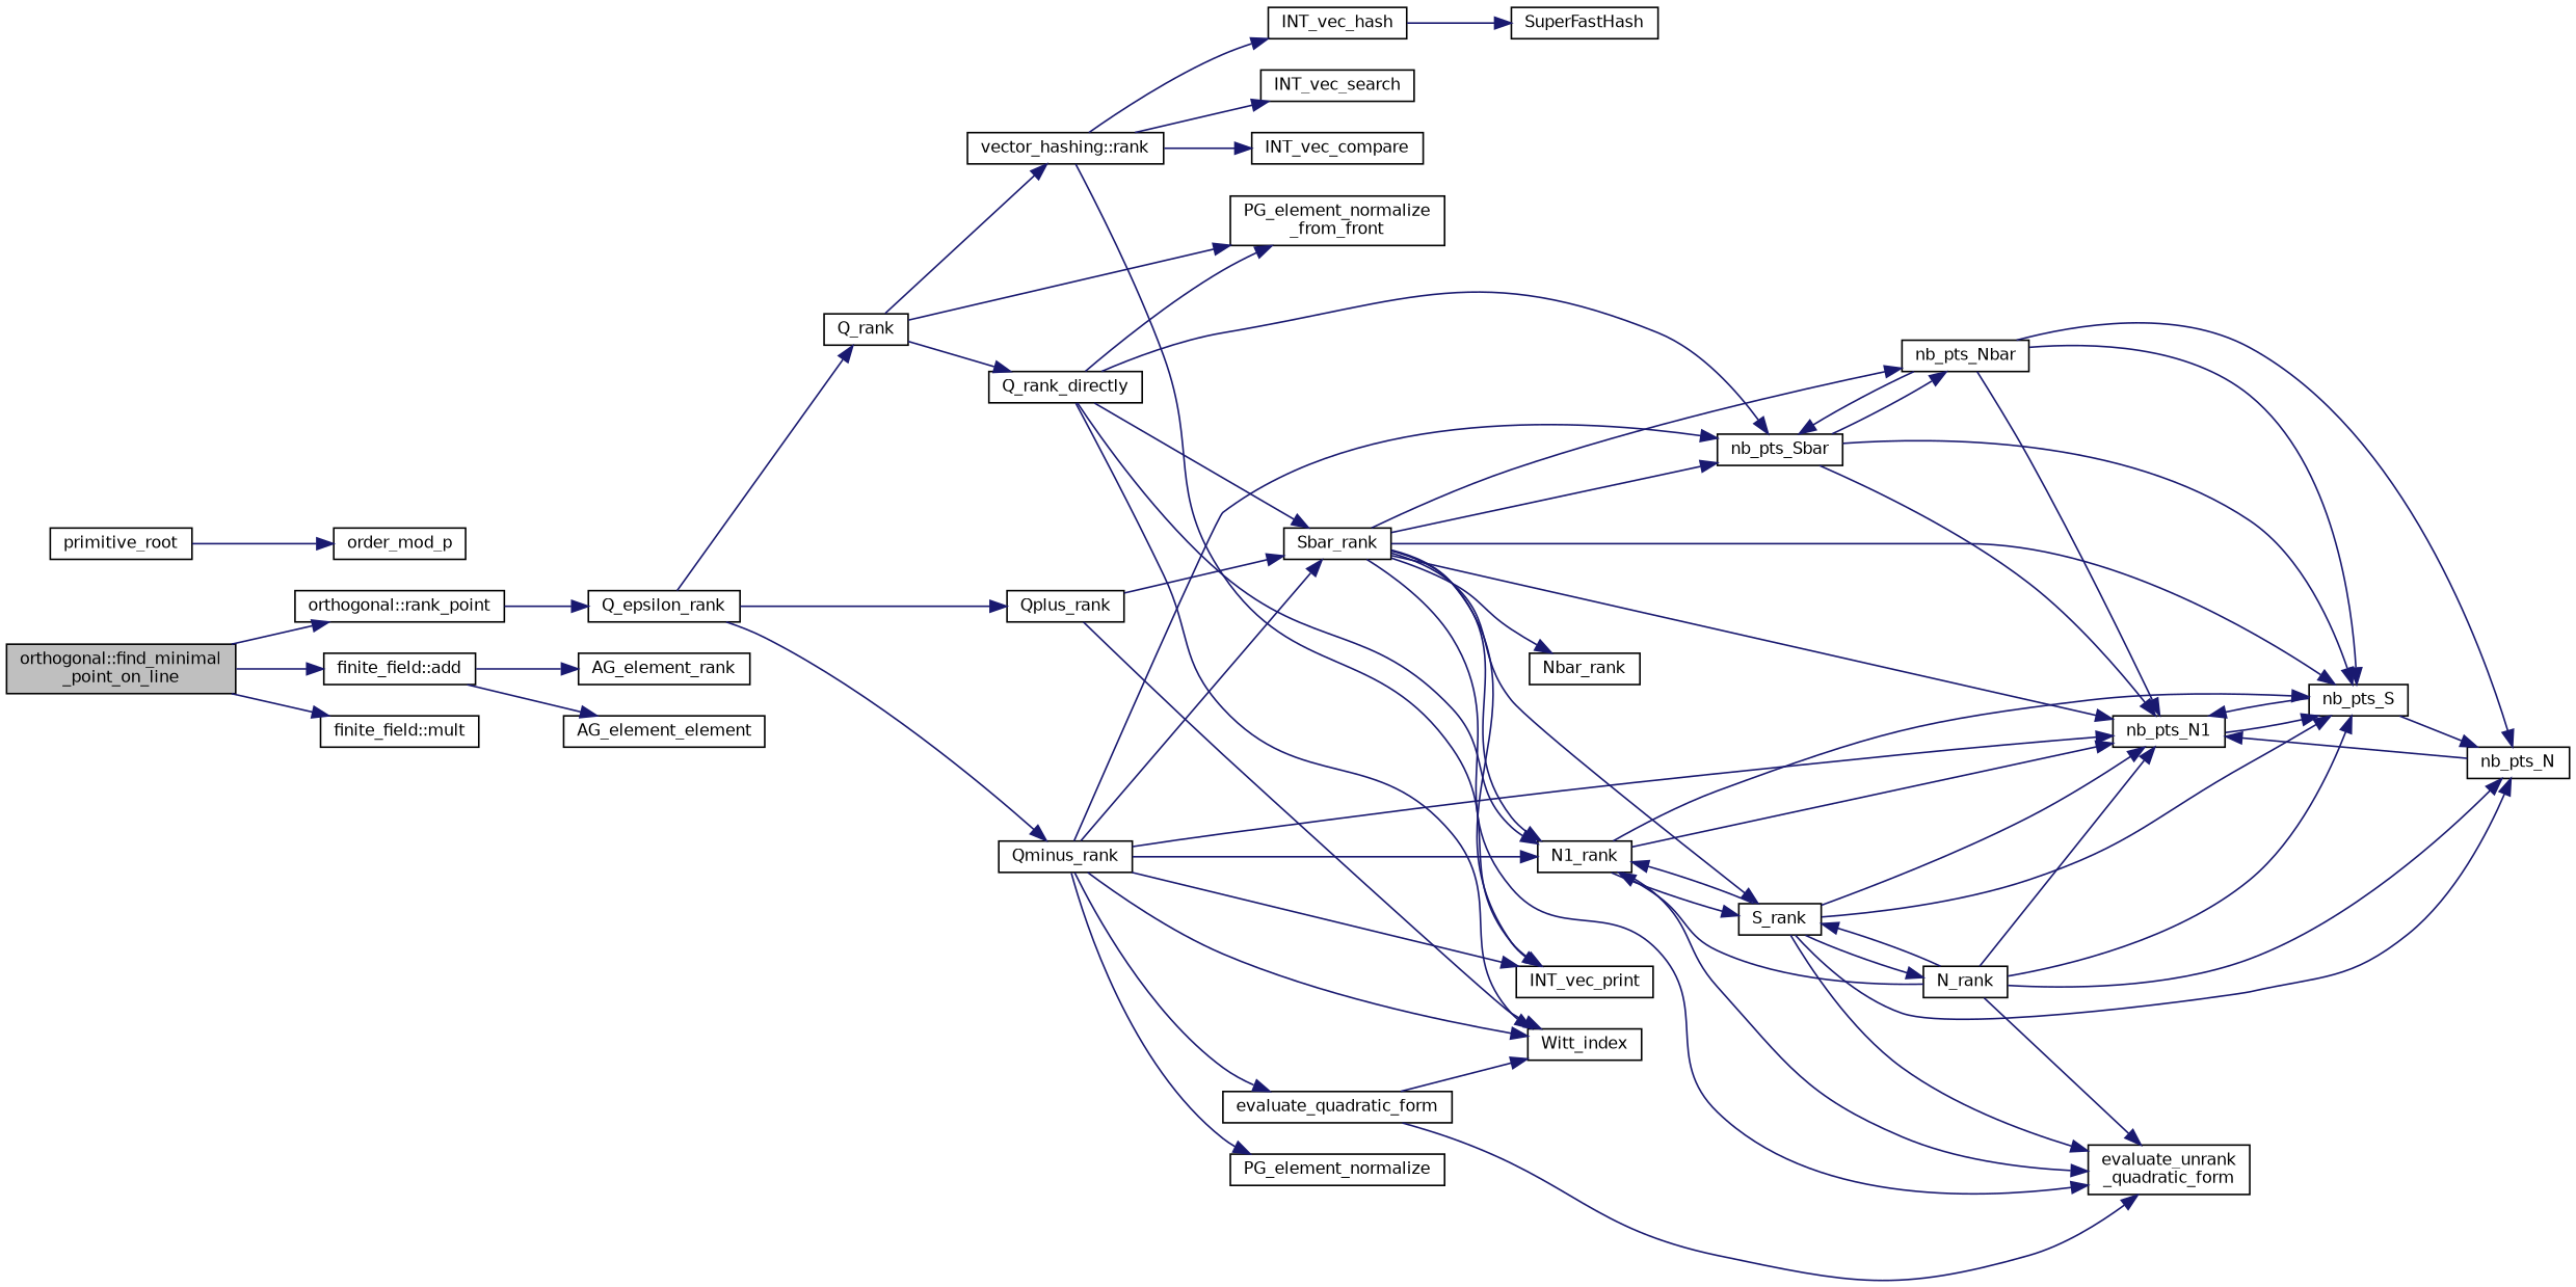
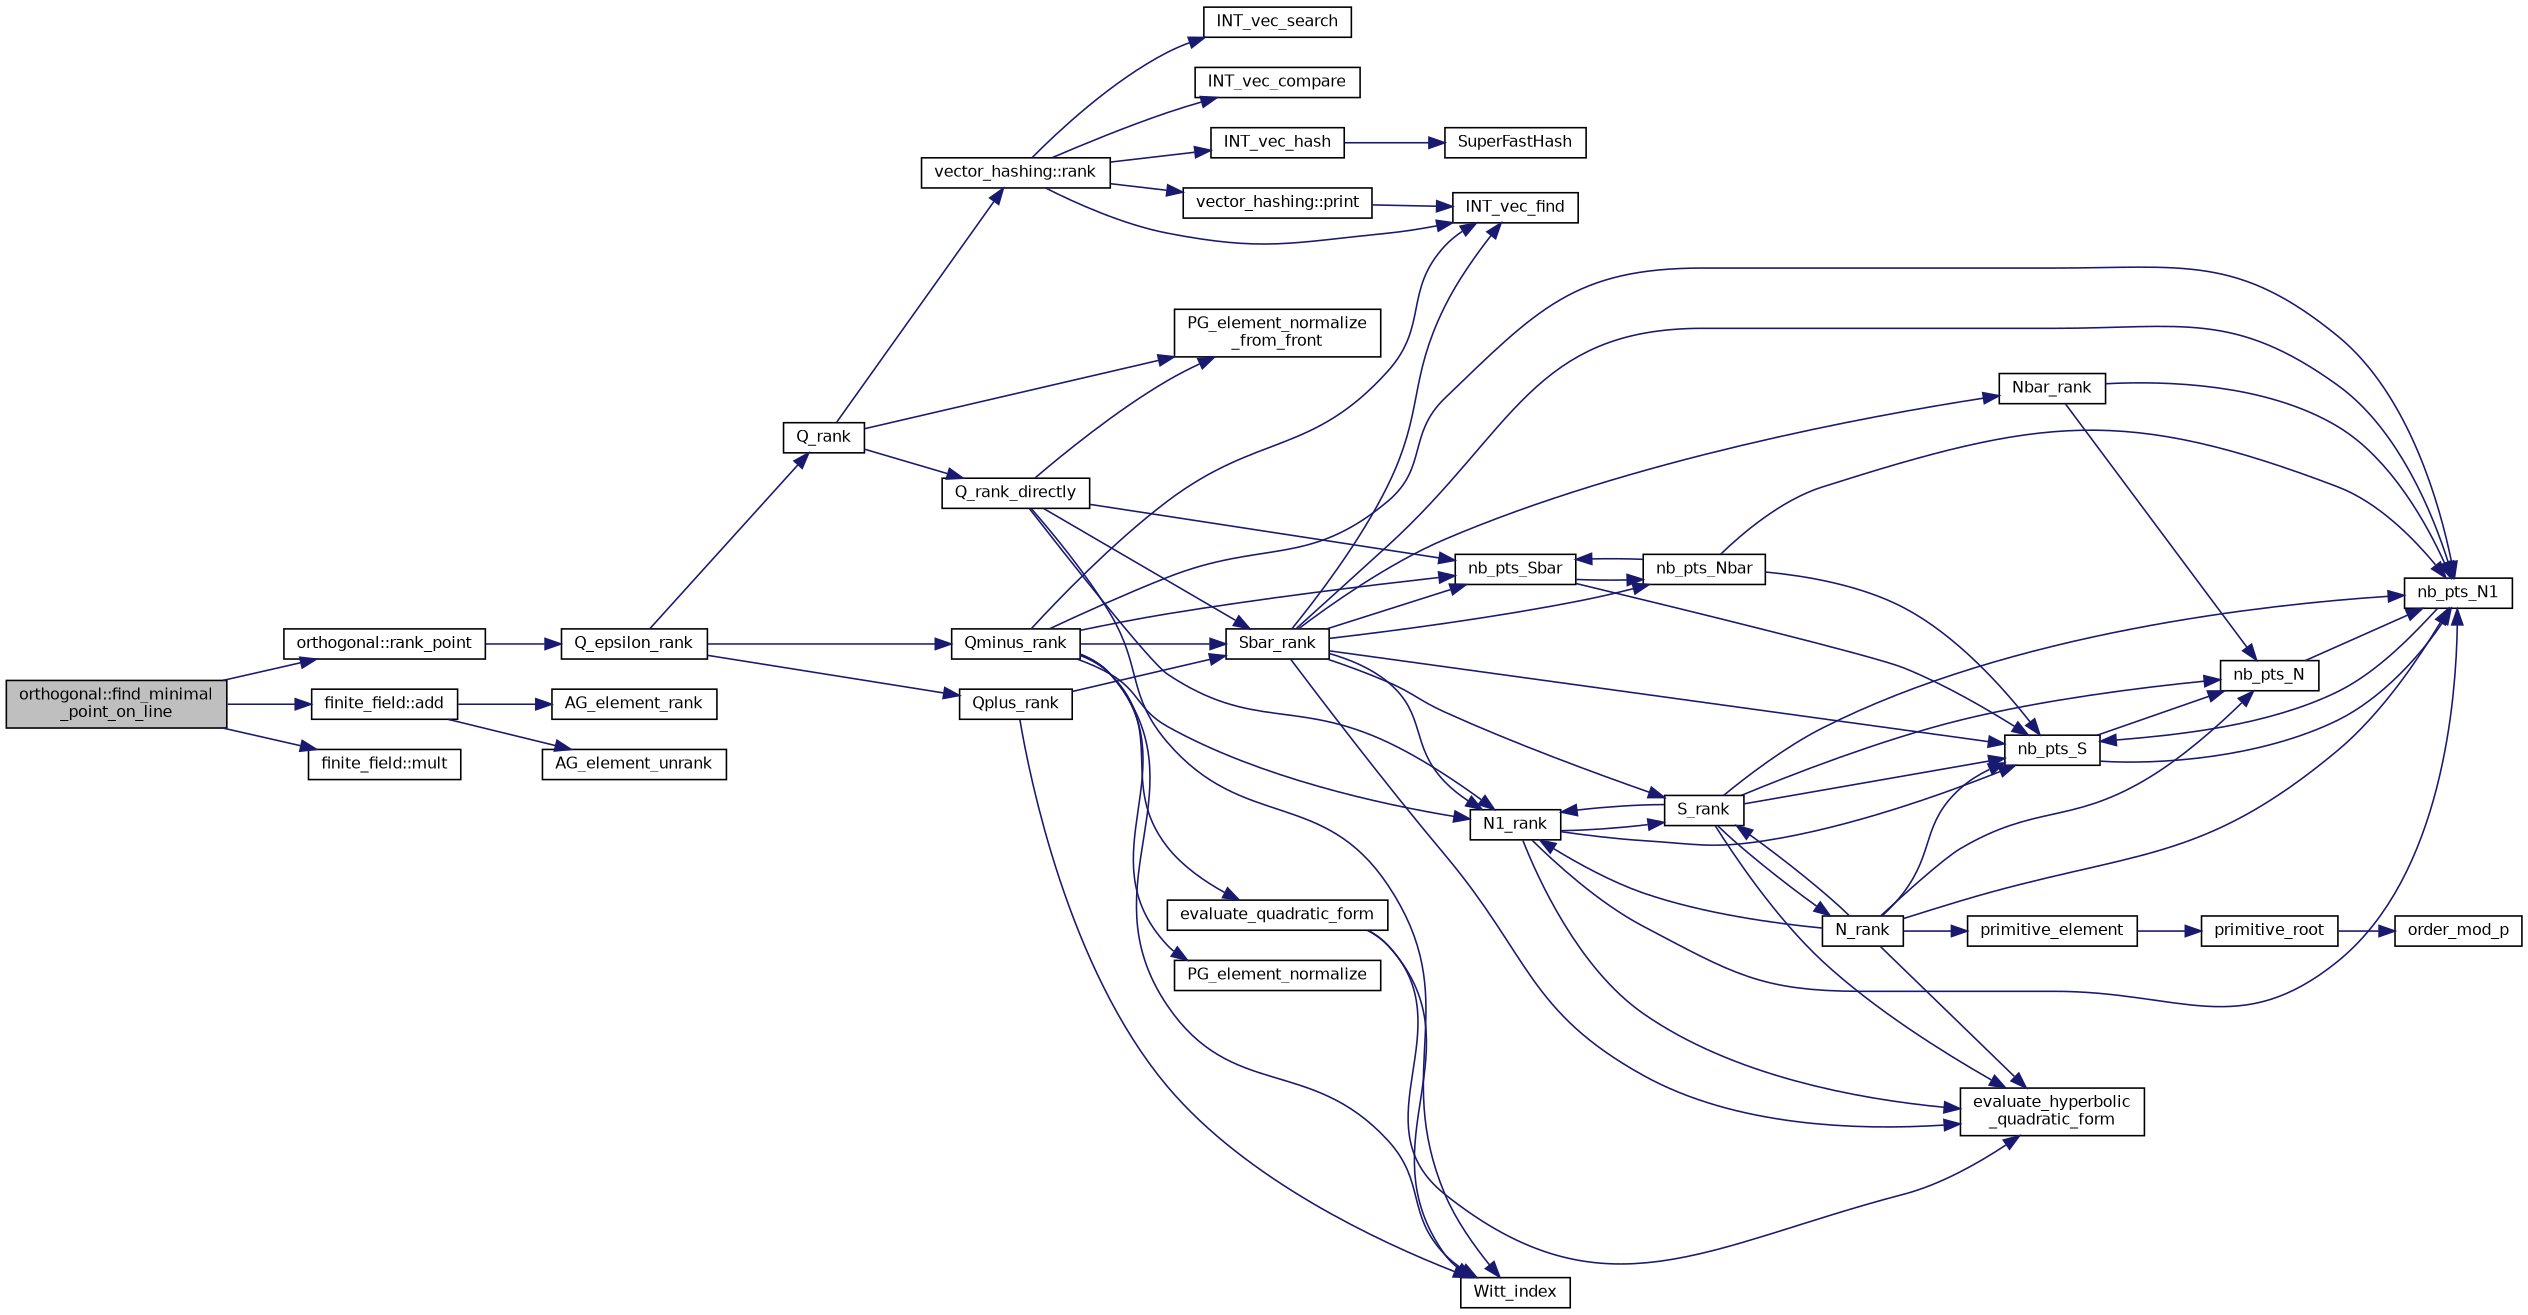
  digraph {
    rankdir=LR
    node [color=black fillcolor=white fontname=Helvetica fontsize=10 shape=record style=filled]
    edge [color=midnightblue fontname=Helvetica fontsize=10 labelfontname=Helvetica labelfontsize=10 style=solid]
    n1 [fillcolor=grey75 fontcolor=black height=0.2 label="orthogonal::find_minimal\l_point_on_line" width=0.4]
    n2 [height=0.2 label="orthogonal::rank_point" width=0.4]
    n3 [height=0.2 label="finite_field::add" width=0.4]
    n4 [height=0.2 label="finite_field::mult" width=0.4]
    n5 [height=0.2 label=Q_epsilon_rank width=0.4]
-   n6 [height=0.2 label=AG_element_element width=0.4]
+   n6 [height=0.2 label=AG_element_unrank width=0.4]
    n7 [height=0.2 label=AG_element_rank width=0.4]
    n8 [height=0.2 label=Q_rank width=0.4]
    n9 [height=0.2 label=Qplus_rank width=0.4]
    n10 [height=0.2 label=Qminus_rank width=0.4]
    n11 [height=0.2 label="PG_element_normalize\l_from_front" width=0.4]
    n12 [height=0.2 label="vector_hashing::rank" width=0.4]
    n13 [height=0.2 label=Q_rank_directly width=0.4]
    n14 [height=0.2 label=Witt_index width=0.4]
    n15 [height=0.2 label=Sbar_rank width=0.4]
-   n16 [height=0.2 label=INT_vec_print width=0.4]
+   n16 [height=0.2 label=INT_vec_find width=0.4]
    n17 [height=0.2 label=nb_pts_Sbar width=0.4]
    n18 [height=0.2 label=N1_rank width=0.4]
    n19 [height=0.2 label=nb_pts_N1 width=0.4]
    n20 [height=0.2 label=PG_element_normalize width=0.4]
    n21 [height=0.2 label=evaluate_quadratic_form width=0.4]
    n22 [height=0.2 label=INT_vec_hash width=0.4]
    n23 [height=0.2 label=INT_vec_search width=0.4]
    n24 [height=0.2 label=INT_vec_compare width=0.4]
+   n25 [height=0.2 label="vector_hashing::print" width=0.4]
    n26 [height=0.2 label=SuperFastHash width=0.4]
    n27 [height=0.2 label=nb_pts_S width=0.4]
    n28 [height=0.2 label=nb_pts_Nbar width=0.4]
    n29 [height=0.2 label=S_rank width=0.4]
-   n30 [height=0.2 label="evaluate_unrank\l_quadratic_form" width=0.4]
+   n30 [height=0.2 label="evaluate_hyperbolic\l_quadratic_form" width=0.4]
    n31 [height=0.2 label=Nbar_rank width=0.4]
    n32 [height=0.2 label=nb_pts_N width=0.4]
    n33 [height=0.2 label=N_rank width=0.4]
+   n34 [height=0.2 label=primitive_element width=0.4]
    n35 [height=0.2 label=primitive_root width=0.4]
    n36 [height=0.2 label=order_mod_p width=0.4]
    n1 -> n2
    n1 -> n3
    n1 -> n4
    n2 -> n5
    n3 -> n6
    n3 -> n7
    n5 -> n8
    n5 -> n9
    n5 -> n10
    n8 -> n11
    n8 -> n12
    n8 -> n13
    n9 -> n14
    n9 -> n15
    n10 -> n14
    n10 -> n15
    n10 -> n16
    n10 -> n17
    n10 -> n18
    n10 -> n19
    n10 -> n20
    n10 -> n21
    n12 -> n16
    n12 -> n22
    n12 -> n23
    n12 -> n24
+   n12 -> n25
    n13 -> n11
    n13 -> n14
    n13 -> n15
    n13 -> n17
    n13 -> n18
    n15 -> n16
    n15 -> n17
    n15 -> n18
    n15 -> n19
    n15 -> n27
    n15 -> n28
    n15 -> n29
    n15 -> n30
    n15 -> n31
-   n17 -> n19
+   n31 -> n19
    n17 -> n27
    n17 -> n28
    n18 -> n19
    n18 -> n27
    n18 -> n29
    n18 -> n30
    n19 -> n27
    n21 -> n14
    n21 -> n30
    n22 -> n26
+   n25 -> n16
    n27 -> n19
    n27 -> n32
    n28 -> n17
    n28 -> n19
    n28 -> n27
-   n28 -> n32
+   n31 -> n32
    n29 -> n18
    n29 -> n19
    n29 -> n27
    n29 -> n30
    n29 -> n32
    n29 -> n33
    n32 -> n19
    n33 -> n18
    n33 -> n19
    n33 -> n27
    n33 -> n29
    n33 -> n30
    n33 -> n32
+   n33 -> n34
+   n34 -> n35
    n35 -> n36
  }
